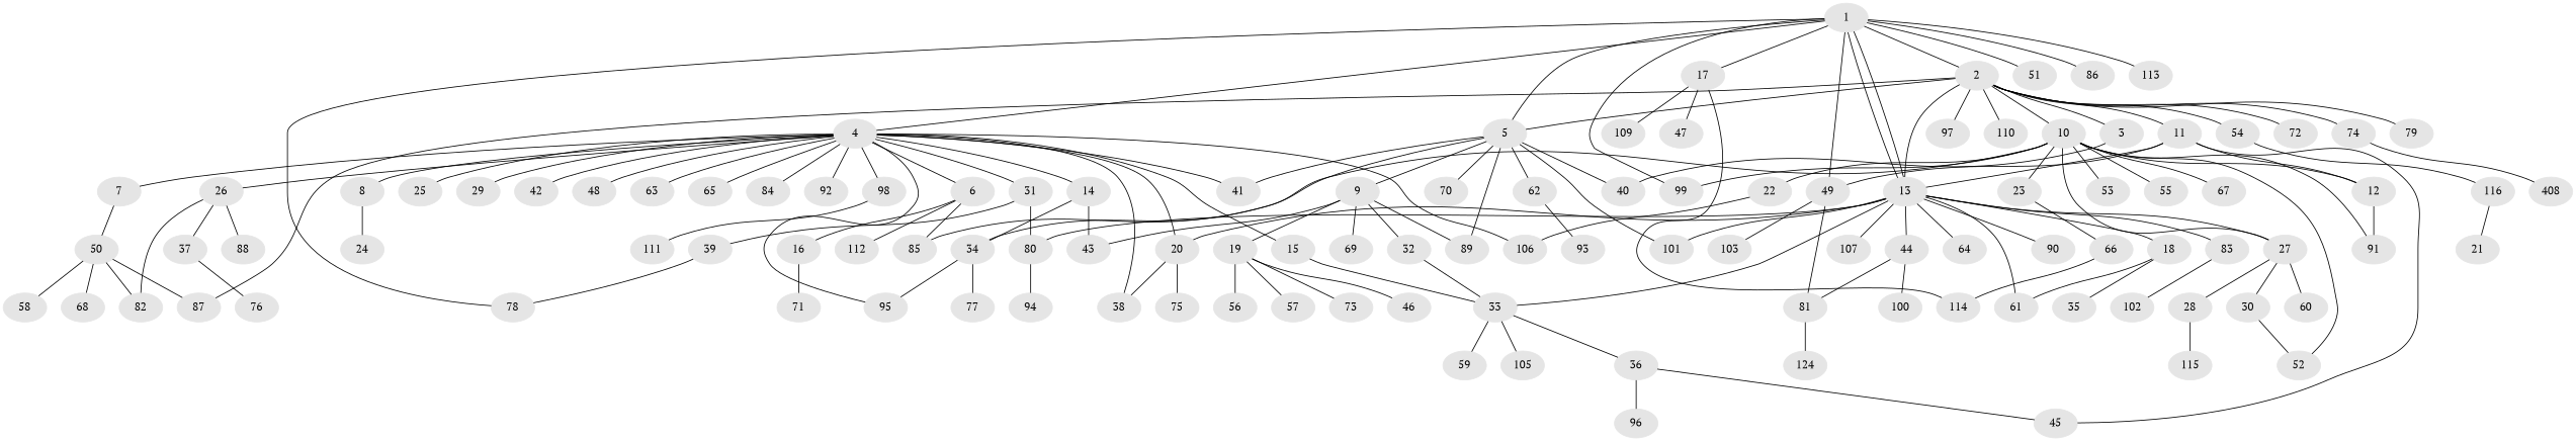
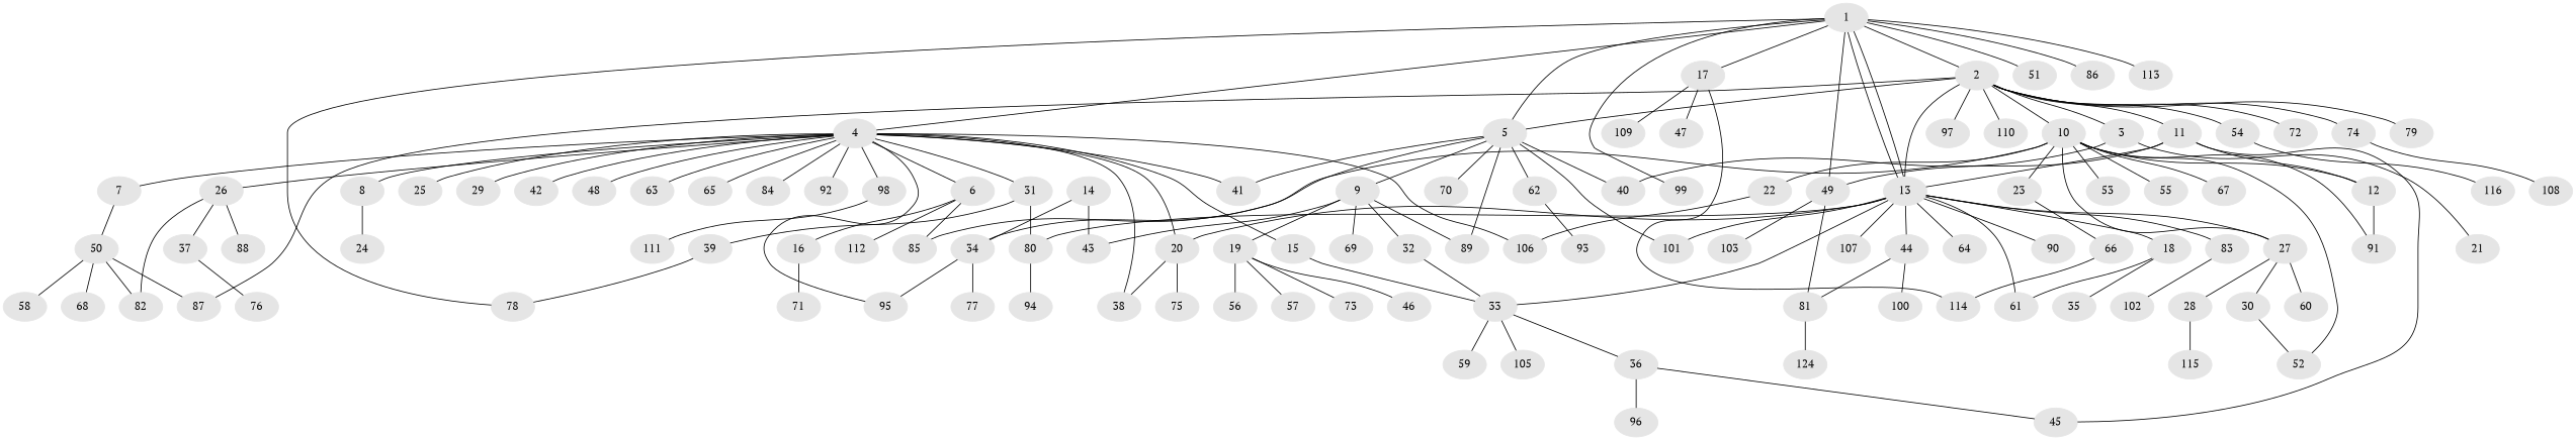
  graph {
    fontname="PT Serif"
    node [color=gray90 fontname="PT Serif" style=filled]
    edge [fontname="PT Serif"]
    1
    2
    4
    5
    13
    17
    49
    51
    78
    86
    99
    113
    3
    10
    11
    54
    72
    74
    79
    87
    97
    110
    6
    7
    8
    14
    15
    20
    25
    26
    29
    31
    38
    41
    42
    48
    63
    65
    84
    92
    95
    98
    106
    40
    9
    34
    62
    70
    89
    101
    27
    18
    33
    44
    61
    64
    80
    83
    90
    107
    47
    109
    114
    81
    103
    21
    85
    12
    22
    23
    52
    53
    55
    67
    91
    45
    116
-   108 [label=408]
+   108
    16
    112
    50
    24
    43
    75
    37
    82
    88
    39
    111
    19
    32
    69
    77
    93
    71
    58
    68
    46
    56
    57
    73
    66
    28
    30
    60
    35
    36
    59
    105
    100
    94
    102
    76
    115
    96
    n116 [label=124]
    1 -- 2
    1 -- 4
    1 -- 5
    1 -- 13
    1 -- 13
    1 -- 17
    1 -- 49
    1 -- 51
    1 -- 78
    1 -- 86
    1 -- 99
    1 -- 113
    2 -- 5
    2 -- 13
    2 -- 3
    2 -- 10
    2 -- 11
    2 -- 54
    2 -- 72
    2 -- 74
    2 -- 79
    2 -- 87
    2 -- 97
    2 -- 110
    4 -- 6
    4 -- 7
    4 -- 8
-   4 -- 14
    4 -- 15
    4 -- 20
    4 -- 25
    4 -- 26
    4 -- 29
    4 -- 31
    4 -- 38
    4 -- 41
    4 -- 42
    4 -- 48
    4 -- 63
    4 -- 65
    4 -- 84
    4 -- 92
    4 -- 95
    4 -- 98
    4 -- 106
    5 -- 41
    5 -- 40
    5 -- 9
    5 -- 34
    5 -- 62
    5 -- 70
    5 -- 89
    5 -- 101
    13 -- 20
    13 -- 101
    13 -- 27
    13 -- 18
    13 -- 33
    13 -- 44
    13 -- 61
    13 -- 64
    13 -- 80
    13 -- 83
    13 -- 90
    13 -- 107
    17 -- 47
    17 -- 109
    17 -- 114
    49 -- 81
    49 -- 103
    3 -- 40
-   116 -- 21
-   10 -- 99
+   3 -- 21
    10 -- 27
    10 -- 85
    10 -- 12
    10 -- 22
    10 -- 23
    10 -- 52
    10 -- 53
    10 -- 55
    10 -- 67
    10 -- 91
    11 -- 13
    11 -- 49
    11 -- 12
    11 -- 45
    54 -- 116
    74 -- 108
    6 -- 85
    6 -- 16
    6 -- 112
    7 -- 50
    8 -- 24
    14 -- 34
    14 -- 43
    15 -- 33
    20 -- 38
    20 -- 75
    26 -- 37
    26 -- 82
    26 -- 88
    31 -- 80
    31 -- 39
    98 -- 111
    9 -- 89
    9 -- 43
    9 -- 19
    9 -- 32
    9 -- 69
    34 -- 95
    34 -- 77
    62 -- 93
    27 -- 28
    27 -- 30
    27 -- 60
    18 -- 61
    18 -- 35
    33 -- 36
    33 -- 59
    33 -- 105
    44 -- 81
    44 -- 100
    80 -- 94
    83 -- 102
    81 -- n116
    12 -- 91
    22 -- 106
    23 -- 66
    16 -- 71
    50 -- 87
    50 -- 82
    50 -- 58
    50 -- 68
    37 -- 76
    39 -- 78
    19 -- 46
    19 -- 56
    19 -- 57
    19 -- 73
    32 -- 33
    66 -- 114
    28 -- 115
    30 -- 52
    36 -- 45
    36 -- 96
  }
